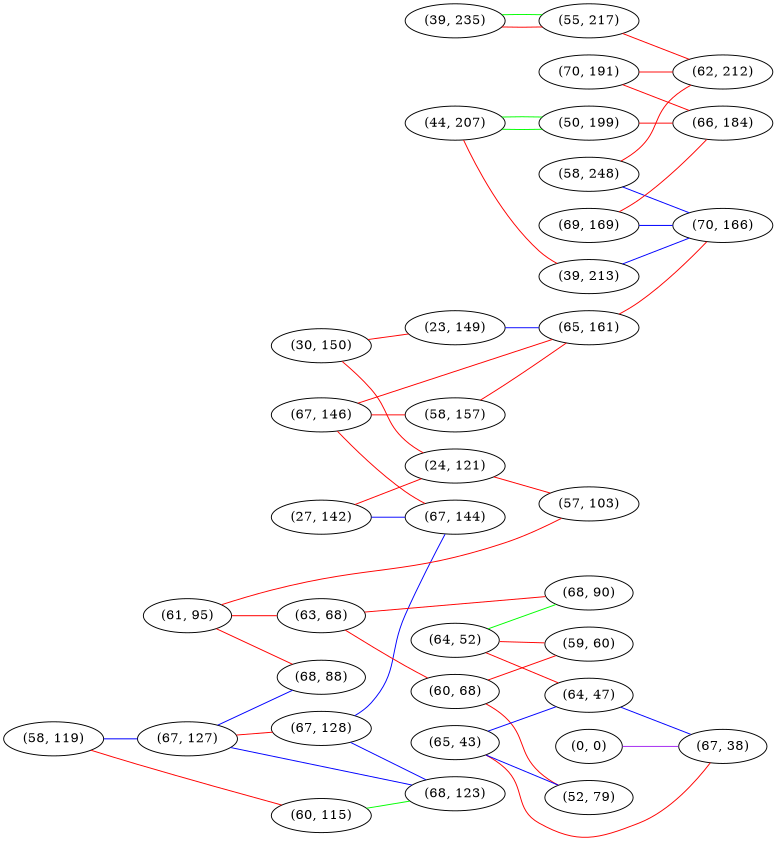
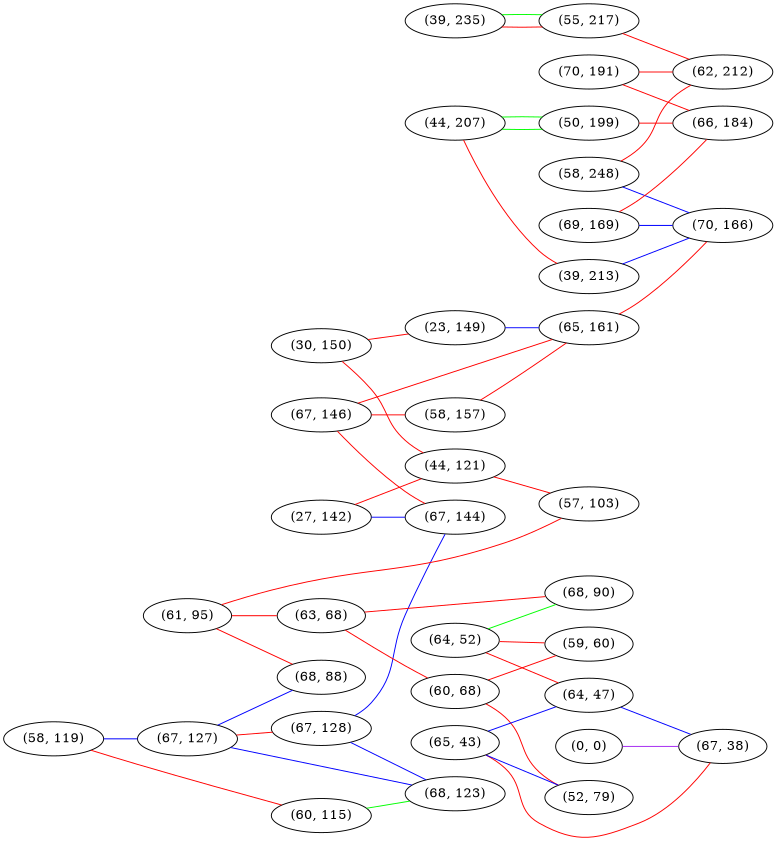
  graph {
    rankdir=LR
    edge [color=red weight=1]
    "(58, 248)"
    "(62, 212)"
    "(70, 166)"
    "(58, 119)"
    "(67, 127)"
    "(60, 115)"
    "(68, 88)"
    "(67, 128)"
    "(68, 123)"
    "(61, 95)"
    "(63, 68)"
    "(57, 103)"
    n13 [label="(68, 90)"]
    "(60, 68)"
    "(70, 191)"
    "(66, 184)"
    "(30, 150)"
    "(23, 149)"
-   "(44, 121)" [label="(24, 121)"]
+   "(44, 121)"
    "(65, 161)"
    "(67, 144)"
    "(39, 235)"
    "(55, 217)"
    "(69, 169)"
    "(27, 142)"
    "(64, 52)"
    "(64, 47)"
    "(59, 60)"
    "(67, 38)"
    "(52, 79)"
    "(67, 146)"
    "(58, 157)"
    "(65, 43)"
    "(44, 207)"
    "(50, 199)"
    "(39, 213)"
    "(0, 0)"
    "(58, 248)" -- "(62, 212)"
    "(58, 248)" -- "(70, 166)" [color=blue weight=3]
    "(58, 119)" -- "(67, 127)" [color=blue weight=3]
    "(58, 119)" -- "(60, 115)"
    "(67, 127)" -- "(68, 88)" [color=blue weight=3]
    "(67, 127)" -- "(67, 128)"
    "(67, 127)" -- "(68, 123)" [color=blue weight=3]
    "(60, 115)" -- "(68, 123)" [color=green weight=2]
    "(67, 128)" -- "(68, 123)" [color=blue weight=3]
    "(67, 128)" -- "(67, 144)" [color=blue weight=3]
    "(61, 95)" -- "(68, 88)"
    "(61, 95)" -- "(63, 68)"
    "(61, 95)" -- "(57, 103)"
    "(63, 68)" -- n13
    "(63, 68)" -- "(60, 68)"
    "(60, 68)" -- "(59, 60)"
    "(60, 68)" -- "(52, 79)"
    "(70, 191)" -- "(62, 212)"
    "(70, 191)" -- "(66, 184)"
    "(30, 150)" -- "(23, 149)"
    "(30, 150)" -- "(44, 121)"
    "(23, 149)" -- "(65, 161)" [color=blue weight=3]
    "(44, 121)" -- "(57, 103)"
    "(65, 161)" -- "(70, 166)"
    "(39, 235)" -- "(55, 217)"
    "(39, 235)" -- "(55, 217)" [color=green weight=2]
    "(55, 217)" -- "(62, 212)"
    "(69, 169)" -- "(70, 166)" [color=blue weight=3]
    "(69, 169)" -- "(66, 184)"
    "(27, 142)" -- "(44, 121)"
    "(27, 142)" -- "(67, 144)" [color=blue weight=3]
    "(64, 52)" -- n13 [color=green weight=2]
    "(64, 52)" -- "(64, 47)"
    "(64, 52)" -- "(59, 60)"
    "(64, 47)" -- "(67, 38)" [color=blue weight=3]
    "(67, 146)" -- "(65, 161)"
    "(67, 146)" -- "(67, 144)"
    "(67, 146)" -- "(58, 157)"
    "(58, 157)" -- "(65, 161)"
    "(65, 43)" -- "(64, 47)" [color=blue weight=3]
    "(65, 43)" -- "(67, 38)"
    "(65, 43)" -- "(52, 79)" [color=blue weight=3]
    "(44, 207)" -- "(50, 199)" [color=green weight=2]
    "(44, 207)" -- "(50, 199)" [color=green weight=2]
    "(44, 207)" -- "(39, 213)"
    "(50, 199)" -- "(66, 184)"
    "(39, 213)" -- "(70, 166)" [color=blue weight=3]
    "(0, 0)" -- "(67, 38)" [color=purple weight=4]
  }
